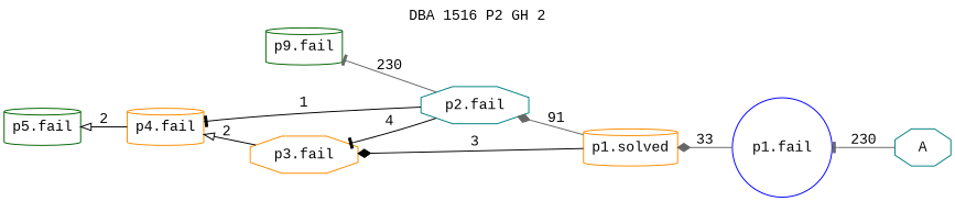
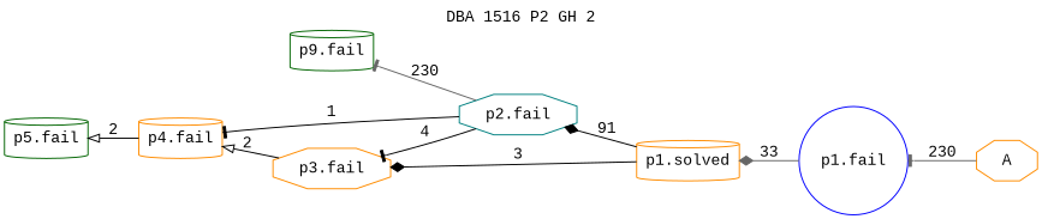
  digraph {
    fontname="Liberation Mono"
    label=" DBA 1516 P2 GH 2 "
    labelloc=tl
    rankdir=RL
    node [color=darkorange fontname="Liberation Mono" shape=cylinder]
    edge [arrowhead=tee color=black fontname="Liberation Mono"]
-   n1 [color=teal label=A shape=octagon]
+   n1 [label=A shape=octagon]
    n2 [color=blue label="p1.fail" shape=circle]
    n3 [label="p1.solved"]
    n4 [color=teal label="p2.fail" shape=octagon]
    n5 [label="p3.fail" shape=octagon]
    n6 [label="p4.fail"]
    n7 [color=darkgreen label="p9.fail"]
    n8 [color=darkgreen label="p5.fail"]
    n1 -> n2 [color=gray40 label=230]
    n2 -> n3 [arrowhead=diamond color=gray40 label=33]
-   n3 -> n4 [arrowhead=diamond color=gray40 label=91]
+   n3 -> n4 [arrowhead=diamond label=91]
    n3 -> n5 [arrowhead=diamond label=3]
    n4 -> n5 [label=4]
    n4 -> n6 [label=1]
    n4 -> n7 [color=gray40 label=230]
    n5 -> n6 [arrowhead=onormal label=2]
    n6 -> n8 [arrowhead=onormal label=2]
  }
